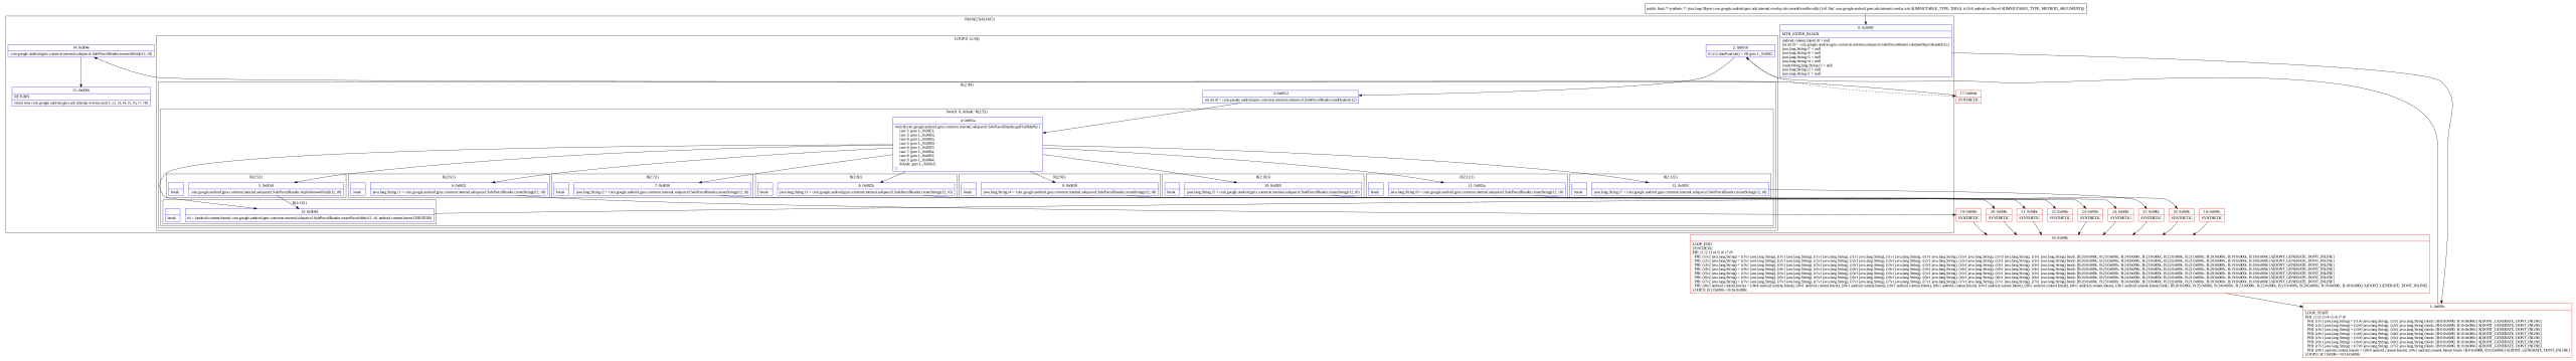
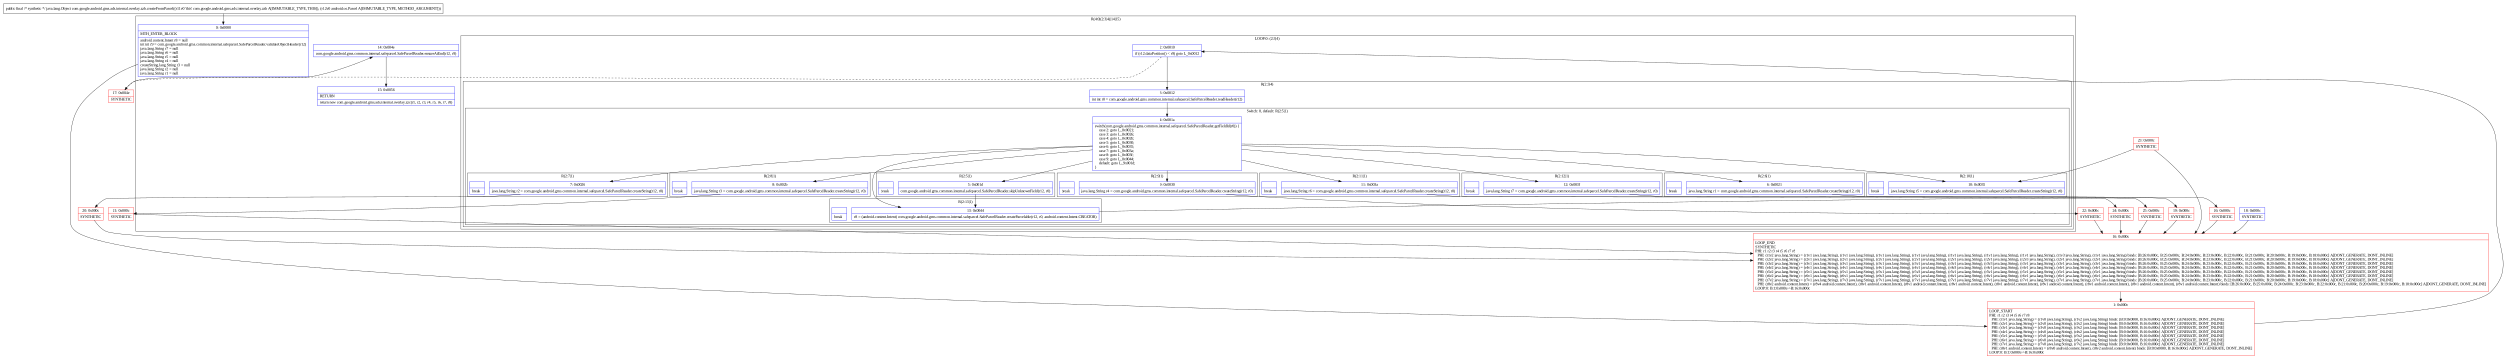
  digraph {
    fontname="Liberation Serif"
    node [color=blue fontname="Liberation Serif" shape=record]
    edge [fontname="Liberation Serif"]
    n1 [label="{6\:\ 0x0021|java.lang.String r1 = com.google.android.gms.common.internal.safeparcel.SafeParcelReader.createString(r12, r0)\l}"]
    n2 [label="{|break\l}"]
    n3 [label="{7\:\ 0x0026|java.lang.String r2 = com.google.android.gms.common.internal.safeparcel.SafeParcelReader.createString(r12, r0)\l}"]
    n4 [label="{|break\l}"]
    n5 [label="{8\:\ 0x002b|java.lang.String r3 = com.google.android.gms.common.internal.safeparcel.SafeParcelReader.createString(r12, r0)\l}"]
    n6 [label="{|break\l}"]
    n7 [label="{9\:\ 0x0030|java.lang.String r4 = com.google.android.gms.common.internal.safeparcel.SafeParcelReader.createString(r12, r0)\l}"]
    n8 [label="{|break\l}"]
    n9 [label="{10\:\ 0x0035|java.lang.String r5 = com.google.android.gms.common.internal.safeparcel.SafeParcelReader.createString(r12, r0)\l}"]
    n10 [label="{|break\l}"]
    n11 [label="{11\:\ 0x003a|java.lang.String r6 = com.google.android.gms.common.internal.safeparcel.SafeParcelReader.createString(r12, r0)\l}"]
    n12 [label="{|break\l}"]
    n13 [label="{12\:\ 0x003f|java.lang.String r7 = com.google.android.gms.common.internal.safeparcel.SafeParcelReader.createString(r12, r0)\l}"]
    n14 [label="{|break\l}"]
    n15 [label="{13\:\ 0x0044|r8 = (android.content.Intent) com.google.android.gms.common.internal.safeparcel.SafeParcelReader.createParcelable(r12, r0, android.content.Intent.CREATOR)\l}"]
    n16 [label="{|break\l}"]
    n17 [label="{5\:\ 0x001d|com.google.android.gms.common.internal.safeparcel.SafeParcelReader.skipUnknownField(r12, r0)\l}"]
    n18 [label="{|break\l}"]
    n19 [label="{4\:\ 0x001a|switch(com.google.android.gms.common.internal.safeparcel.SafeParcelReader.getFieldId(r0)) \{\l    case 2: goto L_0x0021;\l    case 3: goto L_0x0026;\l    case 4: goto L_0x002b;\l    case 5: goto L_0x0030;\l    case 6: goto L_0x0035;\l    case 7: goto L_0x003a;\l    case 8: goto L_0x003f;\l    case 9: goto L_0x0044;\l    default: goto L_9x001d;\l\}\l}"]
    n20 [label="{3\:\ 0x0012|int int r0 = com.google.android.gms.common.internal.safeparcel.SafeParcelReader.readHeader(r12)\l}"]
    n21 [label="{2\:\ 0x0010|if (r12.dataPosition() \< r9) goto L_0x0012\l}"]
    n22 [label="{0\:\ 0x0000|MTH_ENTER_BLOCK\l|android.content.Intent r8 = null\lint int r9 = com.google.android.gms.common.internal.safeparcel.SafeParcelReader.validateObjectHeader(r12)\ljava.lang.String r7 = null\ljava.lang.String r6 = null\ljava.lang.String r5 = null\ljava.lang.String r4 = null\lcreateString.lang.String r3 = null\ljava.lang.String r2 = null\ljava.lang.String r1 = null\l}"]
    n23 [label="{14\:\ 0x004e|com.google.android.gms.common.internal.safeparcel.SafeParcelReader.ensureAtEnd(r12, r9)\l}"]
    n24 [label="{15\:\ 0x0056|RETURN\l|return new com.google.android.gms.ads.internal.overlay.zzc(r1, r2, r3, r4, r5, r6, r7, r8)\l}"]
    n25 [color=red label="{19\:\ 0x000c|SYNTHETIC\l}"]
    n26 [color=red label="{20\:\ 0x000c|SYNTHETIC\l}"]
    n27 [color=red label="{21\:\ 0x000c|SYNTHETIC\l}"]
    n28 [color=red label="{22\:\ 0x000c|SYNTHETIC\l}"]
    n29 [color=red label="{23\:\ 0x000c|SYNTHETIC\l}"]
    n30 [color=red label="{24\:\ 0x000c|SYNTHETIC\l}"]
    n31 [color=red label="{25\:\ 0x000c|SYNTHETIC\l}"]
    n32 [color=red label="{26\:\ 0x000c|SYNTHETIC\l}"]
    n33 [color=red label="{17\:\ 0x004e|SYNTHETIC\l}"]
    n34 [color=red label="{1\:\ 0x000c|LOOP_START\lPHI: r1 r2 r3 r4 r5 r6 r7 r8 \l  PHI: (r1v1 java.lang.String) = (r1v0 java.lang.String), (r1v2 java.lang.String) binds: [B:0:0x0000, B:16:0x000c] A[DONT_GENERATE, DONT_INLINE]\l  PHI: (r2v1 java.lang.String) = (r2v0 java.lang.String), (r2v2 java.lang.String) binds: [B:0:0x0000, B:16:0x000c] A[DONT_GENERATE, DONT_INLINE]\l  PHI: (r3v1 java.lang.String) = (r3v0 java.lang.String), (r3v2 java.lang.String) binds: [B:0:0x0000, B:16:0x000c] A[DONT_GENERATE, DONT_INLINE]\l  PHI: (r4v1 java.lang.String) = (r4v0 java.lang.String), (r4v2 java.lang.String) binds: [B:0:0x0000, B:16:0x000c] A[DONT_GENERATE, DONT_INLINE]\l  PHI: (r5v1 java.lang.String) = (r5v0 java.lang.String), (r5v2 java.lang.String) binds: [B:0:0x0000, B:16:0x000c] A[DONT_GENERATE, DONT_INLINE]\l  PHI: (r6v1 java.lang.String) = (r6v0 java.lang.String), (r6v2 java.lang.String) binds: [B:0:0x0000, B:16:0x000c] A[DONT_GENERATE, DONT_INLINE]\l  PHI: (r7v1 java.lang.String) = (r7v0 java.lang.String), (r7v2 java.lang.String) binds: [B:0:0x0000, B:16:0x000c] A[DONT_GENERATE, DONT_INLINE]\l  PHI: (r8v1 android.content.Intent) = (r8v0 android.content.Intent), (r8v2 android.content.Intent) binds: [B:0:0x0000, B:16:0x000c] A[DONT_GENERATE, DONT_INLINE]\lLOOP:0: B:1:0x000c\-\>B:16:0x000c\l}"]
    n35 [color=red label="{16\:\ 0x000c|LOOP_END\lSYNTHETIC\lPHI: r1 r2 r3 r4 r5 r6 r7 r8 \l  PHI: (r1v2 java.lang.String) = (r1v1 java.lang.String), (r1v1 java.lang.String), (r1v1 java.lang.String), (r1v1 java.lang.String), (r1v1 java.lang.String), (r1v1 java.lang.String), (r1v1 java.lang.String), (r1v3 java.lang.String), (r1v1 java.lang.String) binds: [B:26:0x000c, B:25:0x000c, B:24:0x000c, B:23:0x000c, B:22:0x000c, B:21:0x000c, B:20:0x000c, B:19:0x000c, B:18:0x000c] A[DONT_GENERATE, DONT_INLINE]\l  PHI: (r2v2 java.lang.String) = (r2v1 java.lang.String), (r2v1 java.lang.String), (r2v1 java.lang.String), (r2v1 java.lang.String), (r2v1 java.lang.String), (r2v1 java.lang.String), (r2v3 java.lang.String), (r2v1 java.lang.String), (r2v1 java.lang.String) binds: [B:26:0x000c, B:25:0x000c, B:24:0x000c, B:23:0x000c, B:22:0x000c, B:21:0x000c, B:20:0x000c, B:19:0x000c, B:18:0x000c] A[DONT_GENERATE, DONT_INLINE]\l  PHI: (r3v2 java.lang.String) = (r3v1 java.lang.String), (r3v1 java.lang.String), (r3v1 java.lang.String), (r3v1 java.lang.String), (r3v1 java.lang.String), (r3v3 java.lang.String), (r3v1 java.lang.String), (r3v1 java.lang.String), (r3v1 java.lang.String) binds: [B:26:0x000c, B:25:0x000c, B:24:0x000c, B:23:0x000c, B:22:0x000c, B:21:0x000c, B:20:0x000c, B:19:0x000c, B:18:0x000c] A[DONT_GENERATE, DONT_INLINE]\l  PHI: (r4v2 java.lang.String) = (r4v1 java.lang.String), (r4v1 java.lang.String), (r4v1 java.lang.String), (r4v1 java.lang.String), (r4v3 java.lang.String), (r4v1 java.lang.String), (r4v1 java.lang.String), (r4v1 java.lang.String), (r4v1 java.lang.String) binds: [B:26:0x000c, B:25:0x000c, B:24:0x000c, B:23:0x000c, B:22:0x000c, B:21:0x000c, B:20:0x000c, B:19:0x000c, B:18:0x000c] A[DONT_GENERATE, DONT_INLINE]\l  PHI: (r5v2 java.lang.String) = (r5v1 java.lang.String), (r5v1 java.lang.String), (r5v1 java.lang.String), (r5v3 java.lang.String), (r5v1 java.lang.String), (r5v1 java.lang.String), (r5v1 java.lang.String), (r5v1 java.lang.String), (r5v1 java.lang.String) binds: [B:26:0x000c, B:25:0x000c, B:24:0x000c, B:23:0x000c, B:22:0x000c, B:21:0x000c, B:20:0x000c, B:19:0x000c, B:18:0x000c] A[DONT_GENERATE, DONT_INLINE]\l  PHI: (r6v2 java.lang.String) = (r6v1 java.lang.String), (r6v1 java.lang.String), (r6v3 java.lang.String), (r6v1 java.lang.String), (r6v1 java.lang.String), (r6v1 java.lang.String), (r6v1 java.lang.String), (r6v1 java.lang.String), (r6v1 java.lang.String) binds: [B:26:0x000c, B:25:0x000c, B:24:0x000c, B:23:0x000c, B:22:0x000c, B:21:0x000c, B:20:0x000c, B:19:0x000c, B:18:0x000c] A[DONT_GENERATE, DONT_INLINE]\l  PHI: (r7v2 java.lang.String) = (r7v1 java.lang.String), (r7v3 java.lang.String), (r7v1 java.lang.String), (r7v1 java.lang.String), (r7v1 java.lang.String), (r7v1 java.lang.String), (r7v1 java.lang.String), (r7v1 java.lang.String), (r7v1 java.lang.String) binds: [B:26:0x000c, B:25:0x000c, B:24:0x000c, B:23:0x000c, B:22:0x000c, B:21:0x000c, B:20:0x000c, B:19:0x000c, B:18:0x000c] A[DONT_GENERATE, DONT_INLINE]\l  PHI: (r8v2 android.content.Intent) = (r8v4 android.content.Intent), (r8v1 android.content.Intent), (r8v1 android.content.Intent), (r8v1 android.content.Intent), (r8v1 android.content.Intent), (r8v1 android.content.Intent), (r8v1 android.content.Intent), (r8v1 android.content.Intent), (r8v1 android.content.Intent) binds: [B:26:0x000c, B:25:0x000c, B:24:0x000c, B:23:0x000c, B:22:0x000c, B:21:0x000c, B:20:0x000c, B:19:0x000c, B:18:0x000c] A[DONT_GENERATE, DONT_INLINE]\lLOOP:0: B:1:0x000c\-\>B:16:0x000c\l}"]
-   n36 [color=red label="{18\:\ 0x000c|SYNTHETIC\l}"]
+   n36 [label="{18\:\ 0x000c|SYNTHETIC\l}"]
    n37 [label="{public final \/* synthetic *\/ java.lang.Object com.google.android.gms.ads.internal.overlay.zzb.createFromParcel((r11v0 'this' com.google.android.gms.ads.internal.overlay.zzb A[IMMUTABLE_TYPE, THIS]), (r12v0 android.os.Parcel A[IMMUTABLE_TYPE, METHOD_ARGUMENT])) }" color=""]
    subgraph cluster_1 {
      label="R(4:0|(2:3|4)|14|15)"
      n22
      n23
      n24
      subgraph cluster_2 {
        label="LOOP:0: (2:3|4)"
        n21
        subgraph cluster_3 {
          label="R(2:3|4)"
          n20
          subgraph cluster_4 {
            label="Switch: 8, default: R(2:5|1)"
            n19
            subgraph cluster_5 {
              label="R(2:6|1)"
              n1
              n2
            }
            subgraph cluster_6 {
              label="R(2:7|1)"
              n3
              n4
            }
            subgraph cluster_7 {
              label="R(2:8|1)"
              n5
              n6
            }
            subgraph cluster_8 {
              label="R(2:9|1)"
              n7
              n8
            }
            subgraph cluster_9 {
              label="R(2:10|1)"
              n9
              n10
            }
            subgraph cluster_10 {
              label="R(2:11|1)"
              n11
              n12
            }
            subgraph cluster_11 {
              label="R(2:12|1)"
              n13
              n14
            }
            subgraph cluster_12 {
              label="R(2:13|1)"
              n15
              n16
            }
            subgraph cluster_13 {
              label="R(2:5|1)"
              n17
              n18
            }
          }
        }
      }
    }
    n1 -> n25
    n3 -> n26
    n5 -> n27
    n7 -> n28
-   n9 -> n29
+   n29 -> n9
    n11 -> n30
    n13 -> n31
    n15 -> n32
    n17 -> n15
    n19 -> n1
    n19 -> n3
    n19 -> n5
    n19 -> n7
    n19 -> n9
    n19 -> n11
    n19 -> n13
    n19 -> n15
    n19 -> n17
    n20 -> n19
    n21 -> n20
    n21 -> n33 [style=dashed]
    n22 -> n34
    n23 -> n24
    n25 -> n35
    n26 -> n35
    n27 -> n35
+   n28 -> n35
    n29 -> n35
    n30 -> n35
    n31 -> n35
    n32 -> n35
    n33 -> n23
    n34 -> n21
    n35 -> n34
    n36 -> n35
    n37 -> n22
  }
